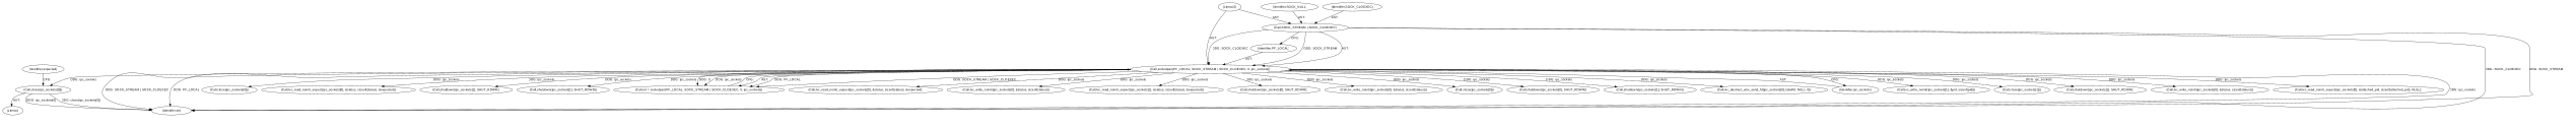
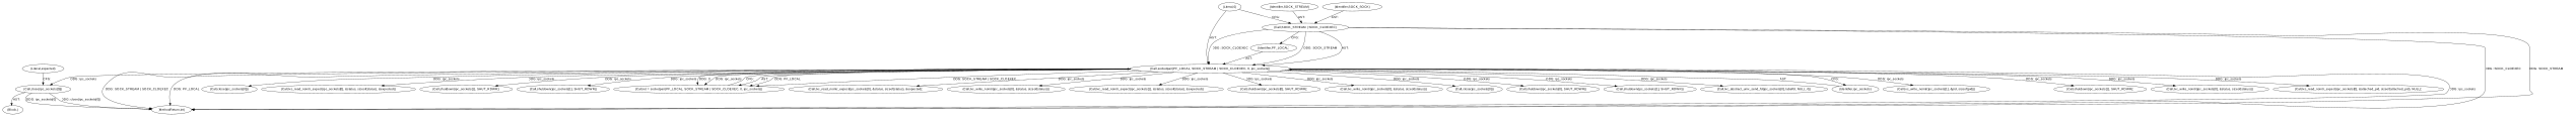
  digraph {
    fontname="Liberation Sans"
    node [fontname="Liberation Sans"]
    edge [fontname="Liberation Sans"]
    n1 [label="(Call,close(ipc_sockets[0]))"]
-   n2 [label="(Identifier,int)"]
-   n3 [label="(Literal,)"]
+   n2 [label="(MethodReturn,int)"]
+   n3 [label="(Block,)"]
    n4 [label="(Call,socketpair(PF_LOCAL, SOCK_STREAM | SOCK_CLOEXEC, 0, ipc_sockets))"]
    n5 [label="(Call,close(ipc_sockets[0]))"]
    n6 [label="(Call,lxc_read_nointr_expect(ipc_sockets[0], &status, sizeof(status), &expected))"]
    n7 [label="(Call,shutdown(ipc_sockets[1], SHUT_RDWR))"]
    n8 [label="(Call,shutdown(ipc_sockets[1], SHUT_RDWR))"]
    n9 [label="(Call,ret = socketpair(PF_LOCAL, SOCK_STREAM | SOCK_CLOEXEC, 0, ipc_sockets))"]
    n10 [label="(Call,lxc_read_nointr_expect(ipc_sockets[0], &status, sizeof(status), &expected))"]
    n11 [label="(Call,lxc_write_nointr(ipc_sockets[0], &status, sizeof(status)))"]
    n12 [label="(Call,lxc_read_nointr_expect(ipc_sockets[1], &status, sizeof(status), &expected))"]
    n13 [label="(Call,shutdown(ipc_sockets[0], SHUT_RDWR))"]
    n14 [label="(Call,lxc_write_nointr(ipc_sockets[0], &status, sizeof(status)))"]
    n15 [label="(Call,close(ipc_sockets[0]))"]
    n16 [label="(Call,shutdown(ipc_sockets[0], SHUT_RDWR))"]
    n17 [label="(Call,shutdown(ipc_sockets[1], SHUT_RDWR))"]
    n18 [label="(Call,lxc_abstract_unix_send_fd(ipc_sockets[0], labelfd, NULL, 0))"]
    n19 [label="(Identifier,ipc_sockets)"]
    n20 [label="(Call,lxc_write_nointr(ipc_sockets[1], &pid, sizeof(pid)))"]
-   n21 [label="(Call,close(ipc_sockets[1]))"]
    n22 [label="(Call,shutdown(ipc_sockets[1], SHUT_RDWR))"]
    n23 [label="(Call,lxc_write_nointr(ipc_sockets[0], &status, sizeof(status)))"]
    n24 [label="(Call,lxc_read_nointr_expect(ipc_sockets[0], &attached_pid, sizeof(attached_pid), NULL))"]
    n25 [label="(Call,SOCK_STREAM | SOCK_CLOEXEC)"]
    n26 [label="(Identifier,PF_LOCAL)"]
-   n27 [label="(Identifier,SOCK_CLOEXEC)"]
-   n28 [label="(Identifier,expected)"]
+   n27 [label="(Identifier,SOCK_SOCK)"]
+   n28 [label="(Literal,expected)"]
    n29 [label="(Literal,0)"]
-   n30 [label="(Identifier,SOCK_NULL)"]
+   n30 [label="(Identifier,SOCK_STREAM)"]
    n1 -> n2 [label="DDG: ipc_sockets[0]"]
    n1 -> n2 [label="DDG: close(ipc_sockets[0])"]
    n1 -> n3 [label="AST: "]
    n4 -> n1 [label="DDG: ipc_sockets"]
    n4 -> n2 [label="DDG: PF_LOCAL"]
    n4 -> n2 [label="DDG: ipc_sockets"]
    n4 -> n2 [label="DDG: SOCK_STREAM | SOCK_CLOEXEC"]
    n4 -> n5 [label="DDG: ipc_sockets"]
    n4 -> n6 [label="DDG: ipc_sockets"]
    n4 -> n7 [label="DDG: ipc_sockets"]
    n4 -> n8 [label="DDG: ipc_sockets"]
    n4 -> n9 [label="AST: "]
    n4 -> n9 [label="DDG: PF_LOCAL"]
    n4 -> n9 [label="DDG: SOCK_STREAM | SOCK_CLOEXEC"]
    n4 -> n9 [label="DDG: 0"]
    n4 -> n9 [label="DDG: ipc_sockets"]
    n4 -> n10 [label="DDG: ipc_sockets"]
    n4 -> n11 [label="DDG: ipc_sockets"]
    n4 -> n12 [label="DDG: ipc_sockets"]
    n4 -> n13 [label="DDG: ipc_sockets"]
    n4 -> n14 [label="DDG: ipc_sockets"]
    n4 -> n15 [label="DDG: ipc_sockets"]
    n4 -> n16 [label="DDG: ipc_sockets"]
    n4 -> n17 [label="DDG: ipc_sockets"]
    n4 -> n18 [label="DDG: ipc_sockets"]
    n4 -> n19 [label="CFG: "]
    n4 -> n20 [label="DDG: ipc_sockets"]
-   n4 -> n21 [label="DDG: ipc_sockets"]
    n4 -> n22 [label="DDG: ipc_sockets"]
    n4 -> n23 [label="DDG: ipc_sockets"]
    n4 -> n24 [label="DDG: ipc_sockets"]
    n9 -> n4 [label="CFG: "]
    n19 -> n4 [label="AST: "]
    n25 -> n2 [label="DDG: SOCK_CLOEXEC"]
    n25 -> n2 [label="DDG: SOCK_STREAM"]
    n25 -> n4 [label="AST: "]
    n25 -> n4 [label="DDG: SOCK_STREAM"]
    n25 -> n4 [label="DDG: SOCK_CLOEXEC"]
    n25 -> n26 [label="CFG: "]
    n26 -> n4 [label="AST: "]
    n27 -> n25 [label="AST: "]
    n28 -> n1 [label="CFG: "]
    n29 -> n4 [label="AST: "]
-   n29 -> n25 [label="AST: "]
+   n29 -> n25 [label="CFG: "]
    n30 -> n25 [label="AST: "]
  }
